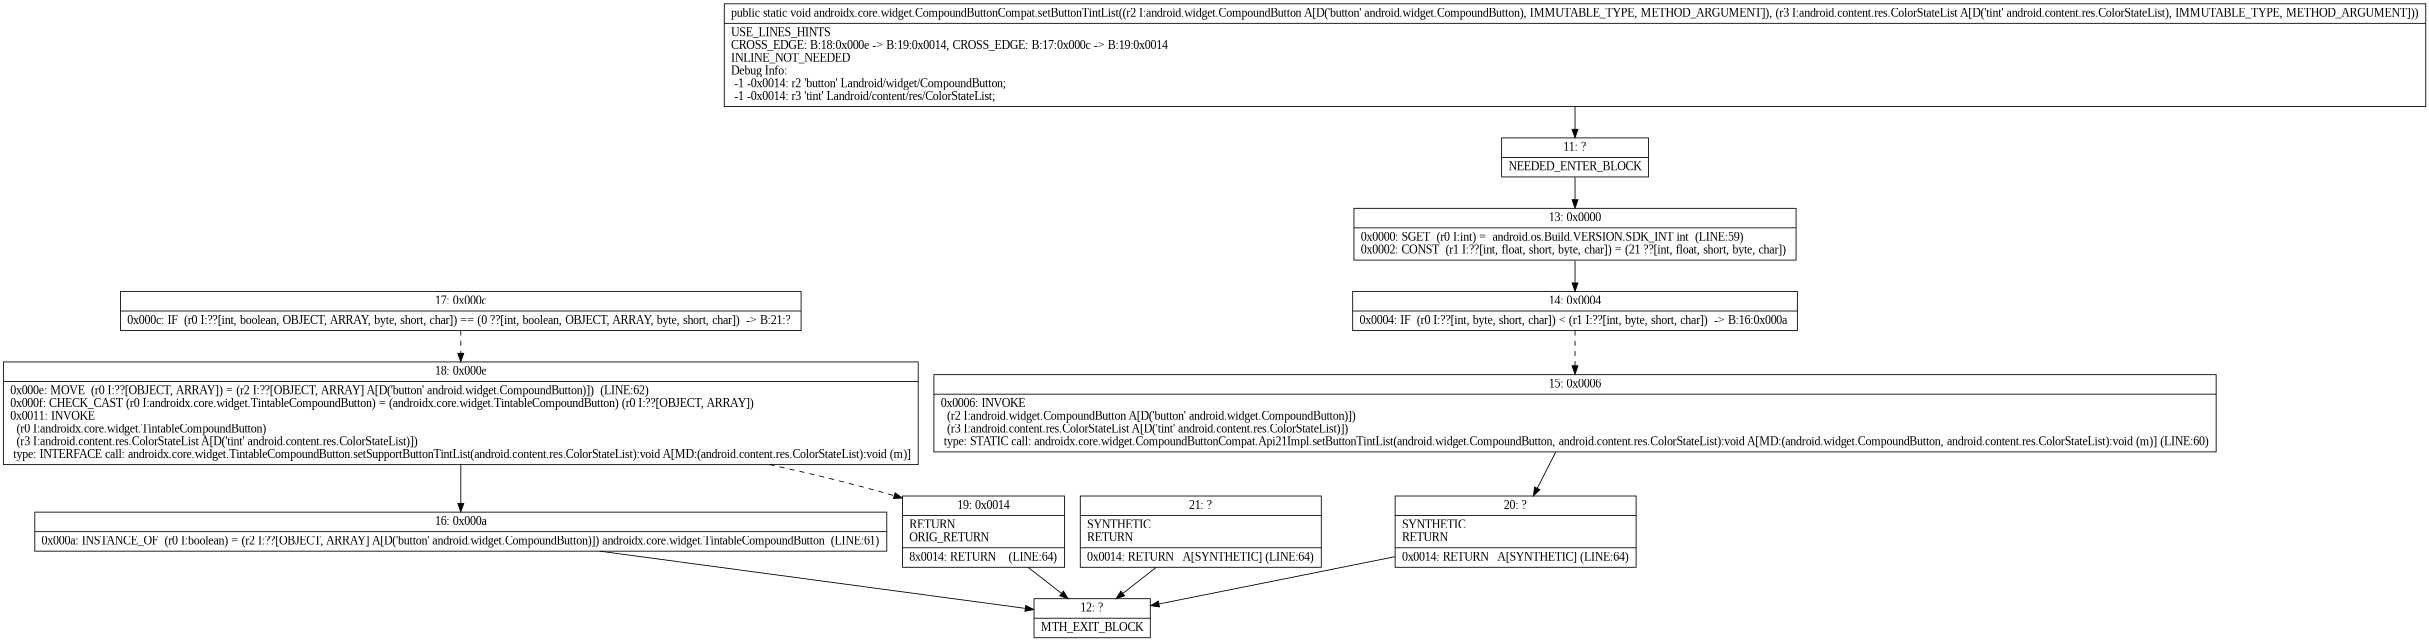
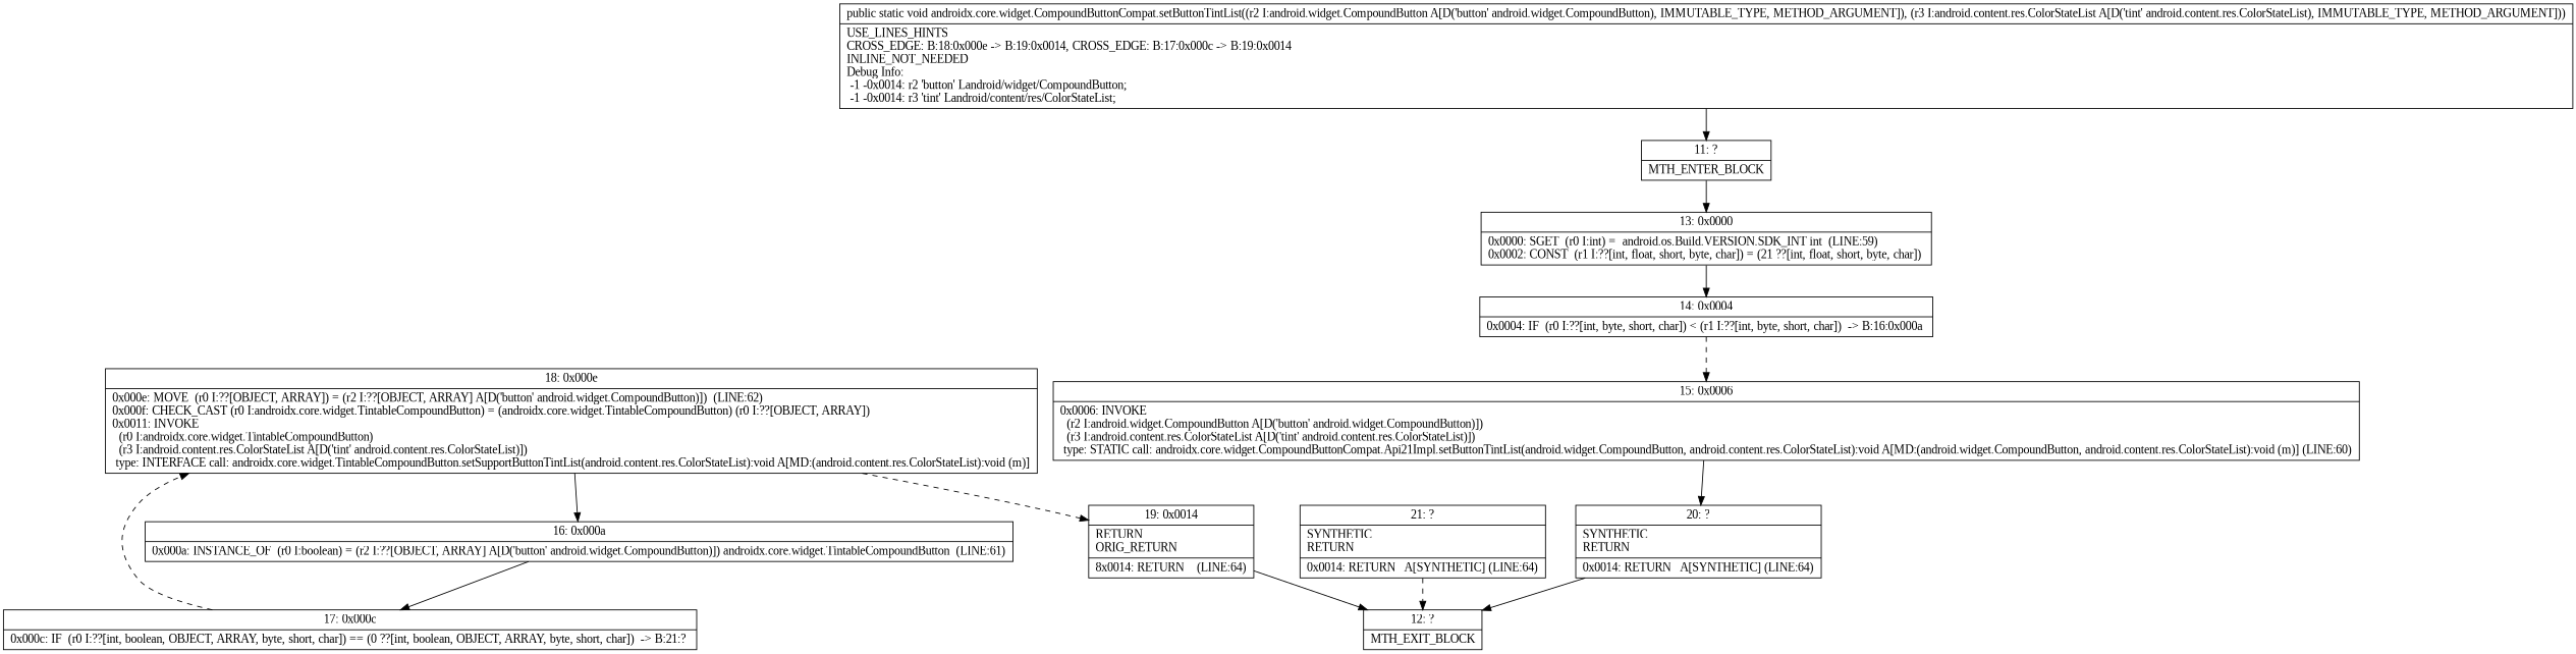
  digraph {
    fontname="Liberation Serif"
    node [fontname="Liberation Serif" shape=record]
    edge [fontname="Liberation Serif"]
-   n1 [label="{11\:\ ?|NEEDED_ENTER_BLOCK\l}"]
+   n1 [label="{11\:\ ?|MTH_ENTER_BLOCK\l}"]
    n2 [label="{13\:\ 0x0000|0x0000: SGET  (r0 I:int) =  android.os.Build.VERSION.SDK_INT int  (LINE:59)\l0x0002: CONST  (r1 I:??[int, float, short, byte, char]) = (21 ??[int, float, short, byte, char]) \l}"]
    n3 [label="{14\:\ 0x0004|0x0004: IF  (r0 I:??[int, byte, short, char]) \< (r1 I:??[int, byte, short, char])  \-\> B:16:0x000a \l}"]
    n4 [label="{15\:\ 0x0006|0x0006: INVOKE  \l  (r2 I:android.widget.CompoundButton A[D('button' android.widget.CompoundButton)])\l  (r3 I:android.content.res.ColorStateList A[D('tint' android.content.res.ColorStateList)])\l type: STATIC call: androidx.core.widget.CompoundButtonCompat.Api21Impl.setButtonTintList(android.widget.CompoundButton, android.content.res.ColorStateList):void A[MD:(android.widget.CompoundButton, android.content.res.ColorStateList):void (m)] (LINE:60)\l}"]
    n5 [label="{20\:\ ?|SYNTHETIC\lRETURN\l|0x0014: RETURN   A[SYNTHETIC] (LINE:64)\l}"]
    n6 [label="{16\:\ 0x000a|0x000a: INSTANCE_OF  (r0 I:boolean) = (r2 I:??[OBJECT, ARRAY] A[D('button' android.widget.CompoundButton)]) androidx.core.widget.TintableCompoundButton  (LINE:61)\l}"]
    n7 [label="{17\:\ 0x000c|0x000c: IF  (r0 I:??[int, boolean, OBJECT, ARRAY, byte, short, char]) == (0 ??[int, boolean, OBJECT, ARRAY, byte, short, char])  \-\> B:21:? \l}"]
    n8 [label="{12\:\ ?|MTH_EXIT_BLOCK\l}"]
    n9 [label="{18\:\ 0x000e|0x000e: MOVE  (r0 I:??[OBJECT, ARRAY]) = (r2 I:??[OBJECT, ARRAY] A[D('button' android.widget.CompoundButton)])  (LINE:62)\l0x000f: CHECK_CAST (r0 I:androidx.core.widget.TintableCompoundButton) = (androidx.core.widget.TintableCompoundButton) (r0 I:??[OBJECT, ARRAY]) \l0x0011: INVOKE  \l  (r0 I:androidx.core.widget.TintableCompoundButton)\l  (r3 I:android.content.res.ColorStateList A[D('tint' android.content.res.ColorStateList)])\l type: INTERFACE call: androidx.core.widget.TintableCompoundButton.setSupportButtonTintList(android.content.res.ColorStateList):void A[MD:(android.content.res.ColorStateList):void (m)]\l}"]
    n10 [label="{19\:\ 0x0014|RETURN\lORIG_RETURN\l|8x0014: RETURN    (LINE:64)\l}"]
    n11 [label="{21\:\ ?|SYNTHETIC\lRETURN\l|0x0014: RETURN   A[SYNTHETIC] (LINE:64)\l}"]
    n12 [label="{public static void androidx.core.widget.CompoundButtonCompat.setButtonTintList((r2 I:android.widget.CompoundButton A[D('button' android.widget.CompoundButton), IMMUTABLE_TYPE, METHOD_ARGUMENT]), (r3 I:android.content.res.ColorStateList A[D('tint' android.content.res.ColorStateList), IMMUTABLE_TYPE, METHOD_ARGUMENT]))  | USE_LINES_HINTS\lCROSS_EDGE: B:18:0x000e \-\> B:19:0x0014, CROSS_EDGE: B:17:0x000c \-\> B:19:0x0014\lINLINE_NOT_NEEDED\lDebug Info:\l  \-1 \-0x0014: r2 'button' Landroid\/widget\/CompoundButton;\l  \-1 \-0x0014: r3 'tint' Landroid\/content\/res\/ColorStateList;\l}"]
    n1 -> n2
    n2 -> n3
    n3 -> n4 [style=dashed]
    n4 -> n5
    n5 -> n8
-   n6 -> n8
+   n6 -> n7
    n7 -> n9 [style=dashed]
    n9 -> n6
    n9 -> n10 [style=dashed]
    n10 -> n8
-   n11 -> n8
+   n11 -> n8 [style=dashed]
    n12 -> n1
  }
